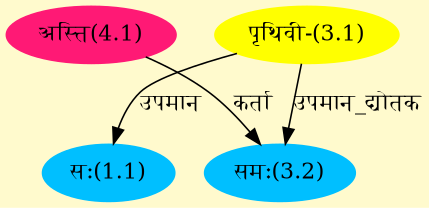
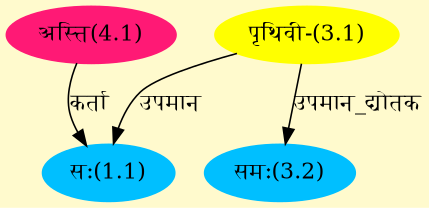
  digraph {
    bgcolor=lemonchiffon1
    compound=true
    rankdir=BT
    node [color="#00BFFF" style=filled]
    edge [dir=back]
    n1 [label="सः(1.1)"]
    n2 [color="#FF1975" label="अस्ति(4.1)"]
    n3 [color="#FFFF00" label="पृथिवी-(3.1)"]
    n4 [label="समः(3.2)"]
-   n4 -> n2 [label="कर्ता"]
+   n1 -> n2 [label="कर्ता"]
    n1 -> n3 [label="उपमान"]
    n4 -> n3 [label="उपमान_द्योतक"]
  }
